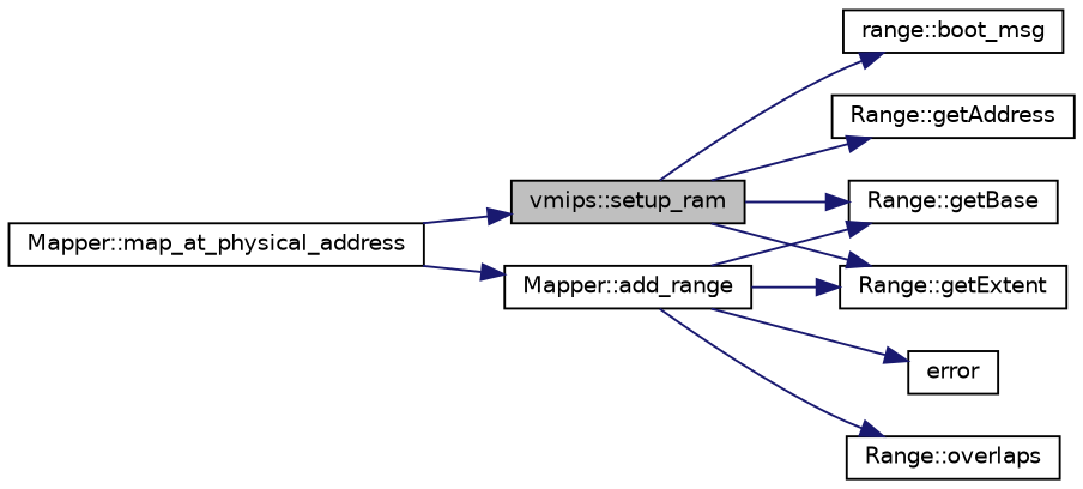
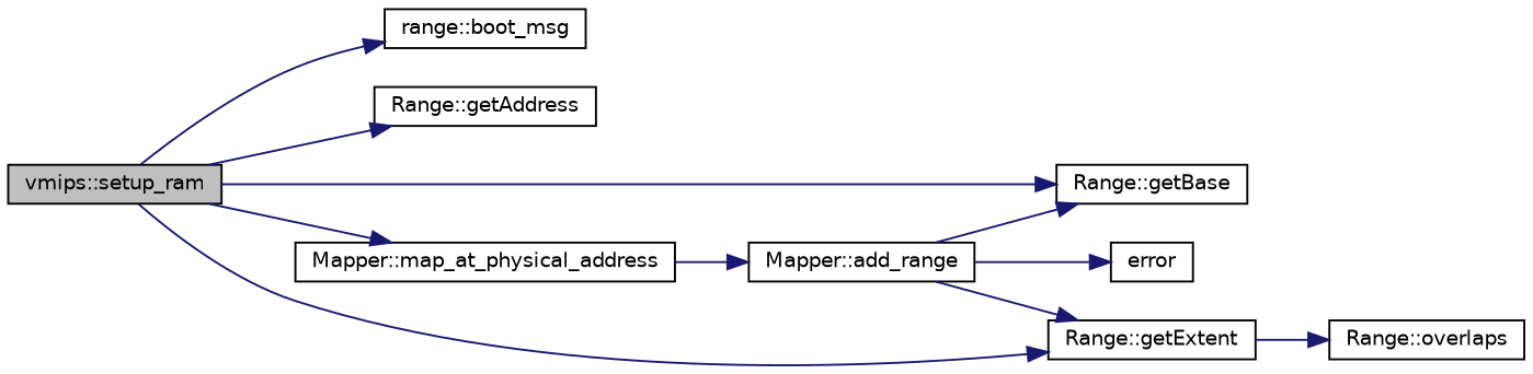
  digraph {
    fontname="DejaVu Sans"
    rankdir=LR
    node [color=black fillcolor=white fontname="DejaVu Sans" fontsize=10 shape=record style=filled]
    edge [color=midnightblue fontname="DejaVu Sans" fontsize=10 labelfontname=FreeSans labelfontsize=10 style=solid]
    n1 [fillcolor=grey75 fontcolor=black height=0.2 label="vmips::setup_ram" width=0.4]
    n2 [height=0.2 label="range::boot_msg" width=0.4]
    n3 [height=0.2 label="Range::getAddress" width=0.4]
    n4 [height=0.2 label="Range::getBase" width=0.4]
    n5 [height=0.2 label="Range::getExtent" width=0.4]
    n6 [height=0.2 label="Mapper::map_at_physical_address" width=0.4]
    n7 [height=0.2 label="Mapper::add_range" width=0.4]
    n8 [height=0.2 label=error width=0.4]
    n9 [height=0.2 label="Range::overlaps" width=0.4]
    n1 -> n2
    n1 -> n3
    n1 -> n4
    n1 -> n5
-   n6 -> n1
+   n1 -> n6
    n6 -> n7
    n7 -> n4
    n7 -> n5
    n7 -> n8
-   n7 -> n9
+   n5 -> n9
  }
